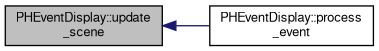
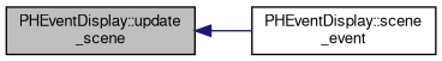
  digraph {
    rankdir=LR
    node [color=black fontname=FreeSans fontsize=10 shape=record]
    n1 [fillcolor=grey75 fontcolor=black height=0.2 label="PHEventDisplay::update\l_scene" style=filled width=0.4]
-   n2 [height=0.2 label="PHEventDisplay::process\l_event" width=0.4]
+   n2 [height=0.2 label="PHEventDisplay::scene\l_event" width=0.4]
    n1 -> n2 [color=midnightblue dir=back fontname=FreeSans fontsize=10 labelfontname=FreeSans labelfontsize=10 style=solid]
  }
